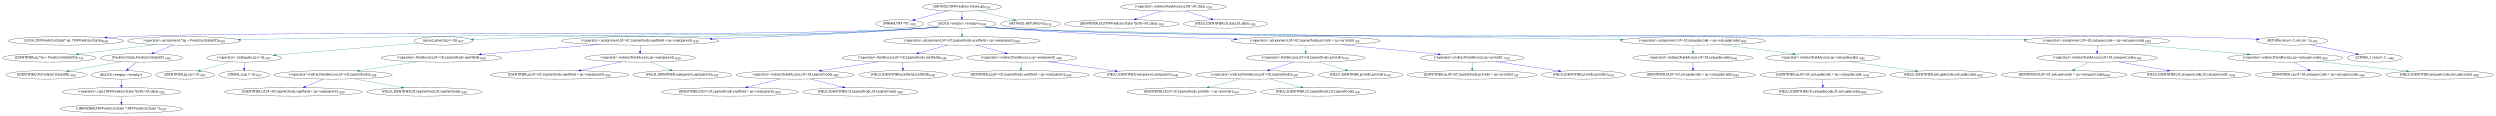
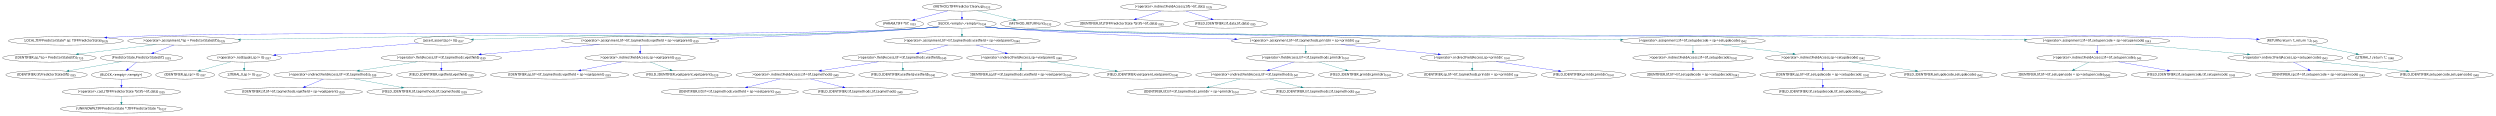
  digraph {
    fontname="Noto Sans"
    node [fontname="Noto Sans"]
    edge [color=blue fontname="Noto Sans"]
    n1 [label=<(METHOD,TIFFPredictorCleanup)<SUB>1033</SUB>>]
    n2 [label=<(PARAM,TIFF *tif)<SUB>1033</SUB>>]
    n3 [label=<(BLOCK,&lt;empty&gt;,&lt;empty&gt;)<SUB>1034</SUB>>]
    n4 [label=<(METHOD_RETURN,int)<SUB>1033</SUB>>]
    n5 [label=<(LOCAL,TIFFPredictorState* sp: TIFFPredictorState)<SUB>5035</SUB>>]
    n6 [label=<(&lt;operator&gt;.assignment,*sp = PredictorState(tif))<SUB>1035</SUB>>]
    n7 [label=<(assert,assert(sp != 0))<SUB>1037</SUB>>]
    n8 [label=<(&lt;operator&gt;.assignment,tif-&gt;tif_tagmethods.vgetfield = sp-&gt;vgetparent)<SUB>1039</SUB>>]
    n9 [label=<(&lt;operator&gt;.assignment,tif-&gt;tif_tagmethods.vsetfield = sp-&gt;vsetparent)<SUB>1040</SUB>>]
    n10 [label=<(&lt;operator&gt;.assignment,tif-&gt;tif_tagmethods.printdir = sp-&gt;printdir)<SUB>1041</SUB>>]
    n11 [label=<(&lt;operator&gt;.assignment,tif-&gt;tif_setupdecode = sp-&gt;setupdecode)<SUB>1042</SUB>>]
    n12 [label=<(&lt;operator&gt;.assignment,tif-&gt;tif_setupencode = sp-&gt;setupencode)<SUB>1043</SUB>>]
    n13 [label=<(RETURN,return 1;,return 1;)<SUB>1045</SUB>>]
    n14 [label=<(IDENTIFIER,sp,*sp = PredictorState(tif))<SUB>1735</SUB>>]
    n15 [label=<(PredictorState,PredictorState(tif))<SUB>1035</SUB>>]
    n16 [label=<(&lt;operator&gt;.notEquals,sp != 0)<SUB>1037</SUB>>]
    n17 [label=<(&lt;operator&gt;.fieldAccess,tif-&gt;tif_tagmethods.vgetfield)<SUB>1039</SUB>>]
    n18 [label=<(&lt;operator&gt;.indirectFieldAccess,sp-&gt;vgetparent)<SUB>1039</SUB>>]
    n19 [label=<(&lt;operator&gt;.fieldAccess,tif-&gt;tif_tagmethods.vsetfield)<SUB>1040</SUB>>]
    n20 [label=<(&lt;operator&gt;.indirectFieldAccess,sp-&gt;vsetparent)<SUB>1040</SUB>>]
    n21 [label=<(&lt;operator&gt;.fieldAccess,tif-&gt;tif_tagmethods.printdir)<SUB>1041</SUB>>]
    n22 [label=<(&lt;operator&gt;.indirectFieldAccess,sp-&gt;printdir)<SUB>1041</SUB>>]
    n23 [label=<(&lt;operator&gt;.indirectFieldAccess,tif-&gt;tif_setupdecode)<SUB>1042</SUB>>]
    n24 [label=<(&lt;operator&gt;.indirectFieldAccess,sp-&gt;setupdecode)<SUB>1042</SUB>>]
    n25 [label=<(&lt;operator&gt;.indirectFieldAccess,tif-&gt;tif_setupencode)<SUB>1043</SUB>>]
    n26 [label=<(&lt;operator&gt;.indirectFieldAccess,sp-&gt;setupencode)<SUB>1043</SUB>>]
    n27 [label=<(LITERAL,1,return 1;)<SUB>1048</SUB>>]
    n28 [label=<(IDENTIFIER,tif,PredictorState(tif))<SUB>1035</SUB>>]
    n29 [label=<(BLOCK,&lt;empty&gt;,&lt;empty&gt;)>]
    n30 [label=<(&lt;operator&gt;.cast,(TIFFPredictorState *)(tif)-&gt;tif_data)<SUB>1035</SUB>>]
    n31 [label=<(UNKNOWN,TIFFPredictorState *,TIFFPredictorState *)<SUB>1037</SUB>>]
    n32 [label=<(&lt;operator&gt;.indirectFieldAccess,(tif)-&gt;tif_data)<SUB>1035</SUB>>]
    n33 [label=<(IDENTIFIER,tif,(TIFFPredictorState *)(tif)-&gt;tif_data)<SUB>1035</SUB>>]
    n34 [label=<(FIELD_IDENTIFIER,tif_data,tif_data)<SUB>1035</SUB>>]
    n35 [label=<(IDENTIFIER,sp,sp != 0)<SUB>1037</SUB>>]
    n36 [label=<(LITERAL,0,sp != 0)<SUB>1037</SUB>>]
    n37 [label=<(&lt;operator&gt;.indirectFieldAccess,tif-&gt;tif_tagmethods)<SUB>1039</SUB>>]
+   n38 [label=<(FIELD_IDENTIFIER,vgetfield,vgetfield)<SUB>1039</SUB>>]
    n39 [label=<(IDENTIFIER,sp,tif-&gt;tif_tagmethods.vgetfield = sp-&gt;vgetparent)<SUB>1039</SUB>>]
    n40 [label=<(FIELD_IDENTIFIER,vgetparent,vgetparent)<SUB>1039</SUB>>]
    n41 [label=<(IDENTIFIER,tif,tif-&gt;tif_tagmethods.vgetfield = sp-&gt;vgetparent)<SUB>1039</SUB>>]
    n42 [label=<(FIELD_IDENTIFIER,tif_tagmethods,tif_tagmethods)<SUB>1039</SUB>>]
    n43 [label=<(&lt;operator&gt;.indirectFieldAccess,tif-&gt;tif_tagmethods)<SUB>1040</SUB>>]
    n44 [label=<(FIELD_IDENTIFIER,vsetfield,vsetfield)<SUB>1040</SUB>>]
    n45 [label=<(IDENTIFIER,sp,tif-&gt;tif_tagmethods.vsetfield = sp-&gt;vsetparent)<SUB>1040</SUB>>]
    n46 [label=<(FIELD_IDENTIFIER,vsetparent,vsetparent)<SUB>1040</SUB>>]
    n47 [label=<(IDENTIFIER,tif,tif-&gt;tif_tagmethods.vsetfield = sp-&gt;vsetparent)<SUB>1040</SUB>>]
    n48 [label=<(FIELD_IDENTIFIER,tif_tagmethods,tif_tagmethods)<SUB>1040</SUB>>]
    n49 [label=<(&lt;operator&gt;.indirectFieldAccess,tif-&gt;tif_tagmethods)<SUB>1041</SUB>>]
    n50 [label=<(FIELD_IDENTIFIER,printdir,printdir)<SUB>1041</SUB>>]
    n51 [label=<(IDENTIFIER,sp,tif-&gt;tif_tagmethods.printdir = sp-&gt;printdir)<SUB>1041</SUB>>]
    n52 [label=<(FIELD_IDENTIFIER,printdir,printdir)<SUB>1041</SUB>>]
    n53 [label=<(IDENTIFIER,tif,tif-&gt;tif_tagmethods.printdir = sp-&gt;printdir)<SUB>1041</SUB>>]
    n54 [label=<(FIELD_IDENTIFIER,tif_tagmethods,tif_tagmethods)<SUB>1041</SUB>>]
    n55 [label=<(IDENTIFIER,tif,tif-&gt;tif_setupdecode = sp-&gt;setupdecode)<SUB>1042</SUB>>]
    n56 [label=<(IDENTIFIER,sp,tif-&gt;tif_setupdecode = sp-&gt;setupdecode)<SUB>1042</SUB>>]
    n57 [label=<(FIELD_IDENTIFIER,setupdecode,setupdecode)<SUB>1042</SUB>>]
    n58 [label=<(FIELD_IDENTIFIER,tif_setupdecode,tif_setupdecode)<SUB>5042</SUB>>]
    n59 [label=<(IDENTIFIER,tif,tif-&gt;tif_setupencode = sp-&gt;setupencode)<SUB>9043</SUB>>]
    n60 [label=<(FIELD_IDENTIFIER,tif_setupencode,tif_setupencode)<SUB>1043</SUB>>]
    n61 [label=<(IDENTIFIER,sp,tif-&gt;tif_setupencode = sp-&gt;setupencode)<SUB>1043</SUB>>]
    n62 [label=<(FIELD_IDENTIFIER,setupencode,setupencode)<SUB>1048</SUB>>]
    n1 -> n2
    n1 -> n3
    n1 -> n4 [color=teal]
    n3 -> n5
    n3 -> n6 [color=teal]
    n3 -> n7 [color=teal]
    n3 -> n8
    n3 -> n9 [color=teal]
    n3 -> n10
    n3 -> n11 [color=teal]
    n3 -> n12 [color=teal]
    n3 -> n13
    n6 -> n14 [color=teal]
    n6 -> n15
-   n7 -> n16 [color=teal]
+   n7 -> n16
    n8 -> n17
    n8 -> n18
    n9 -> n19
    n9 -> n20
    n10 -> n21 [color=teal]
    n10 -> n22
    n11 -> n23 [color=teal]
    n11 -> n24 [color=teal]
    n12 -> n25
    n12 -> n26 [color=teal]
-   n13 -> n27
+   n13 -> n27 [color=teal]
    n15 -> n28 [color=teal]
    n15 -> n29
    n16 -> n35 [color=teal]
-   n16 -> n36
+   n16 -> n36 [color=teal]
    n17 -> n37 [color=teal]
+   n17 -> n38
    n18 -> n39
    n18 -> n40 [color=teal]
    n19 -> n43
-   n19 -> n44
+   n19 -> n44 [color=teal]
    n20 -> n45 [color=teal]
-   n20 -> n46
+   n20 -> n46 [color=teal]
    n21 -> n49
    n21 -> n50 [color=teal]
    n22 -> n51 [color=teal]
    n22 -> n52
    n23 -> n55
+   n24 -> n56
    n24 -> n57 [color=teal]
    n25 -> n59 [color=teal]
    n25 -> n60
    n26 -> n61
    n26 -> n62 [color=teal]
    n29 -> n30
-   n30 -> n31
+   n30 -> n31 [color=teal]
    n32 -> n33
    n32 -> n34
    n37 -> n41
    n37 -> n42 [color=teal]
    n43 -> n47
    n43 -> n48
    n49 -> n53 [color=teal]
    n49 -> n54 [color=teal]
    n56 -> n58
  }
